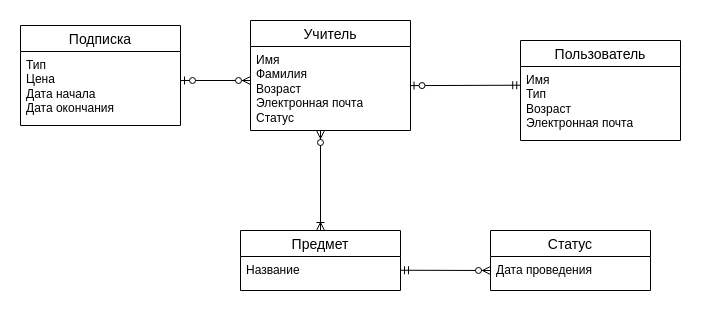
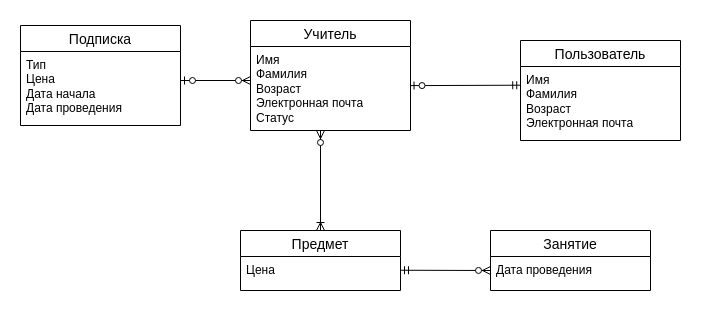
  <mxCell id="0" />
  <mxCell id="1" parent="0" />
  <mxCell id="2" value="" style="fontSize=12;html=1;endArrow=ERzeroToMany;startArrow=ERmandOne;rounded=0;entryX=-0.001;entryY=0.285;entryDx=0;entryDy=0;exitX=1;exitY=0.404;exitDx=0;exitDy=0;entryPerimeter=0;exitPerimeter=0;" edge="1" parent="1" source="9"><mxGeometry width="100" height="100" relative="1" as="geometry"><mxPoint x="380.24" y="270.4" as="sourcePoint" /><mxPoint x="490" y="270" as="targetPoint" /></mxGeometry></mxCell>
  <mxCell id="3" value="" style="fontSize=12;html=1;endArrow=ERzeroToOne;startArrow=ERmandOne;rounded=0;entryX=0.998;entryY=0.216;entryDx=0;entryDy=0;entryPerimeter=0;exitX=0.001;exitY=0.21;exitDx=0;exitDy=0;exitPerimeter=0;" edge="1" parent="1"><mxGeometry width="100" height="100" relative="1" as="geometry"><mxPoint x="520.24" y="84.7" as="sourcePoint" /><mxPoint x="409.52" y="85.12" as="targetPoint" /></mxGeometry></mxCell>
  <mxCell id="4" value="" style="fontSize=12;html=1;endArrow=ERzeroToMany;startArrow=ERzeroToOne;rounded=0;exitX=1;exitY=0.5;exitDx=0;exitDy=0;" edge="1" parent="1"><mxGeometry width="100" height="100" relative="1" as="geometry"><mxPoint x="180" y="80" as="sourcePoint" /><mxPoint x="250" y="80" as="targetPoint" /></mxGeometry></mxCell>
  <mxCell id="5" value="" style="fontSize=12;html=1;endArrow=ERoneToMany;startArrow=ERzeroToMany;rounded=0;entryX=0.5;entryY=0;entryDx=0;entryDy=0;" edge="1" parent="1"><mxGeometry width="100" height="100" relative="1" as="geometry"><mxPoint x="320" y="130" as="sourcePoint" /><mxPoint x="320" y="230" as="targetPoint" /></mxGeometry></mxCell>
  <mxCell id="6" value="Подписка" style="swimlane;fontStyle=0;childLayout=stackLayout;horizontal=1;startSize=26;horizontalStack=0;resizeParent=1;resizeParentMax=0;resizeLast=0;collapsible=1;marginBottom=0;align=center;fontSize=14;" vertex="1" parent="1"><mxGeometry x="20" y="25" width="160" height="100" as="geometry" /></mxCell>
- <mxCell id="7" value="&lt;div&gt;Тип&lt;/div&gt;&lt;div&gt;Цена&lt;/div&gt;&lt;div&gt;Дата начала&lt;/div&gt;&lt;div&gt;Дата окончания&lt;/div&gt;" style="text;strokeColor=none;fillColor=none;spacingLeft=4;spacingRight=4;overflow=hidden;rotatable=0;points=[[0,0.5],[1,0.5]];portConstraint=eastwest;fontSize=12;whiteSpace=wrap;html=1;" vertex="1" parent="6"><mxGeometry y="26" width="160" height="74" as="geometry" /></mxCell>
+ <mxCell id="7" value="&lt;div&gt;Тип&lt;/div&gt;&lt;div&gt;Цена&lt;/div&gt;&lt;div&gt;Дата начала&lt;/div&gt;&lt;div&gt;Дата проведения&lt;/div&gt;" style="text;strokeColor=none;fillColor=none;spacingLeft=4;spacingRight=4;overflow=hidden;rotatable=0;points=[[0,0.5],[1,0.5]];portConstraint=eastwest;fontSize=12;whiteSpace=wrap;html=1;" vertex="1" parent="6"><mxGeometry y="26" width="160" height="74" as="geometry" /></mxCell>
  <mxCell id="8" value="Предмет" style="swimlane;fontStyle=0;childLayout=stackLayout;horizontal=1;startSize=26;horizontalStack=0;resizeParent=1;resizeParentMax=0;resizeLast=0;collapsible=1;marginBottom=0;align=center;fontSize=14;" vertex="1" parent="1"><mxGeometry x="240" y="230" width="160" height="60" as="geometry" /></mxCell>
- <mxCell id="9" value="&lt;div&gt;Название&lt;/div&gt;" style="text;strokeColor=none;fillColor=none;spacingLeft=4;spacingRight=4;overflow=hidden;rotatable=0;points=[[0,0.5],[1,0.5]];portConstraint=eastwest;fontSize=12;whiteSpace=wrap;html=1;" vertex="1" parent="8"><mxGeometry y="26" width="160" height="34" as="geometry" /></mxCell>
+ <mxCell id="9" value="&lt;div&gt;Цена&lt;/div&gt;" style="text;strokeColor=none;fillColor=none;spacingLeft=4;spacingRight=4;overflow=hidden;rotatable=0;points=[[0,0.5],[1,0.5]];portConstraint=eastwest;fontSize=12;whiteSpace=wrap;html=1;" vertex="1" parent="8"><mxGeometry y="26" width="160" height="34" as="geometry" /></mxCell>
  <mxCell id="10" value="Учитель" style="swimlane;fontStyle=0;childLayout=stackLayout;horizontal=1;startSize=26;horizontalStack=0;resizeParent=1;resizeParentMax=0;resizeLast=0;collapsible=1;marginBottom=0;align=center;fontSize=14;" vertex="1" parent="1"><mxGeometry x="250" y="20" width="160" height="110" as="geometry" /></mxCell>
  <mxCell id="11" value="Имя&lt;div&gt;Фамилия&lt;/div&gt;&lt;div&gt;Возраст&lt;/div&gt;&lt;div&gt;Электронная почта&lt;/div&gt;&lt;div&gt;Статус&lt;/div&gt;" style="text;strokeColor=none;fillColor=none;spacingLeft=4;spacingRight=4;overflow=hidden;rotatable=0;points=[[0,0.5],[1,0.5]];portConstraint=eastwest;fontSize=12;whiteSpace=wrap;html=1;" vertex="1" parent="10"><mxGeometry y="26" width="160" height="84" as="geometry" /></mxCell>
  <mxCell id="12" value="Пользователь" style="swimlane;fontStyle=0;childLayout=stackLayout;horizontal=1;startSize=26;horizontalStack=0;resizeParent=1;resizeParentMax=0;resizeLast=0;collapsible=1;marginBottom=0;align=center;fontSize=14;" vertex="1" parent="1"><mxGeometry x="520" y="40" width="160" height="100" as="geometry" /></mxCell>
- <mxCell id="13" value="Имя&lt;div&gt;Тип&lt;/div&gt;&lt;div&gt;Возраст&lt;/div&gt;&lt;div&gt;Электронная почта&lt;/div&gt;" style="text;strokeColor=none;fillColor=none;spacingLeft=4;spacingRight=4;overflow=hidden;rotatable=0;points=[[0,0.5],[1,0.5]];portConstraint=eastwest;fontSize=12;whiteSpace=wrap;html=1;" vertex="1" parent="12"><mxGeometry y="26" width="160" height="74" as="geometry" /></mxCell>
- <mxCell id="14" value="Статус" style="swimlane;fontStyle=0;childLayout=stackLayout;horizontal=1;startSize=26;horizontalStack=0;resizeParent=1;resizeParentMax=0;resizeLast=0;collapsible=1;marginBottom=0;align=center;fontSize=14;" vertex="1" parent="1"><mxGeometry x="490" y="230" width="160" height="60" as="geometry" /></mxCell>
+ <mxCell id="13" value="Имя&lt;div&gt;Фамилия&lt;/div&gt;&lt;div&gt;Возраст&lt;/div&gt;&lt;div&gt;Электронная почта&lt;/div&gt;" style="text;strokeColor=none;fillColor=none;spacingLeft=4;spacingRight=4;overflow=hidden;rotatable=0;points=[[0,0.5],[1,0.5]];portConstraint=eastwest;fontSize=12;whiteSpace=wrap;html=1;" vertex="1" parent="12"><mxGeometry y="26" width="160" height="74" as="geometry" /></mxCell>
+ <mxCell id="14" value="Занятие" style="swimlane;fontStyle=0;childLayout=stackLayout;horizontal=1;startSize=26;horizontalStack=0;resizeParent=1;resizeParentMax=0;resizeLast=0;collapsible=1;marginBottom=0;align=center;fontSize=14;" vertex="1" parent="1"><mxGeometry x="490" y="230" width="160" height="60" as="geometry" /></mxCell>
  <mxCell id="15" value="&lt;div&gt;Дата проведения&lt;/div&gt;" style="text;strokeColor=none;fillColor=none;spacingLeft=4;spacingRight=4;overflow=hidden;rotatable=0;points=[[0,0.5],[1,0.5]];portConstraint=eastwest;fontSize=12;whiteSpace=wrap;html=1;" vertex="1" parent="14"><mxGeometry y="26" width="160" height="34" as="geometry" /></mxCell>
